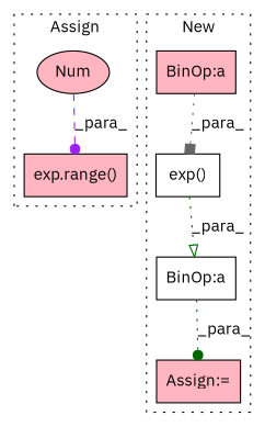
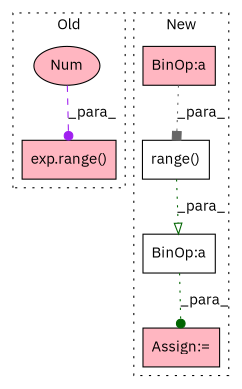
  digraph {
    fontname="IBM Plex Sans"
    node [a=75 fillcolor=lightpink fontname="IBM Plex Sans" l=3 shape=box style=filled]
    edge [arrowhead=dot color=darkgreen fontname="IBM Plex Sans" style=dotted]
    n1 [l="6,1" label="exp.range()" s="8198,8215"]
    n2 [a=76 l=1 label=Num s=8204 shape=ellipse]
-   n3 [fillcolor=white l="8,1" label="exp()" s="7862,7885"]
+   n3 [fillcolor=white l="8,1" label="range()" s="7862,7885"]
    n4 [a=68 l=4 label="Assign:=" s=8069]
    n5 [a=82 fillcolor=white label="BinOp:a" s=7910]
    n6 [a=82 label="BinOp:a" s=7873]
    subgraph cluster_1 {
-     label=Assign
+     label=Old
      style=dotted
      n1
      n2
    }
    subgraph cluster_2 {
      label=New
      style=dotted
      n3
      n4
      n5
      n6
    }
    n2 -> n1 [color=purple label=_para_ style=dashed]
    n3 -> n5 [arrowhead=onormal label=_para_]
    n5 -> n4 [label=_para_]
    n6 -> n3 [arrowhead=box color=gray40 label=_para_]
  }
